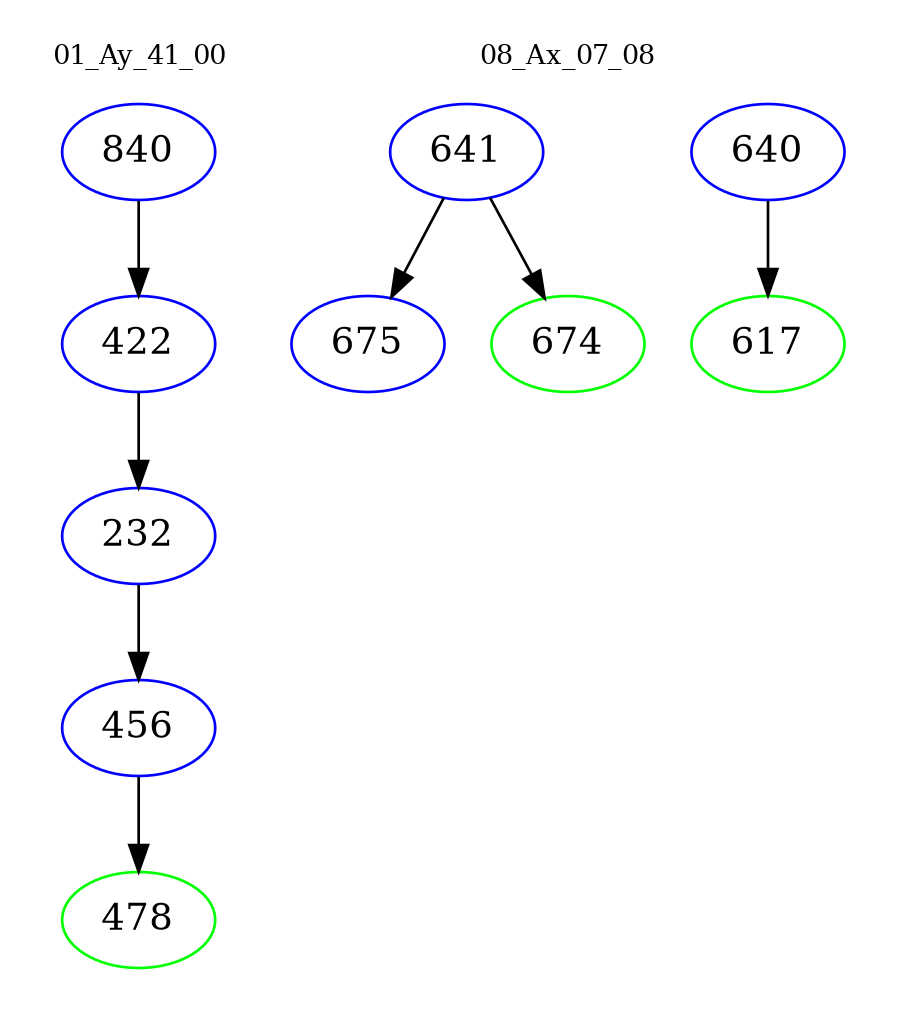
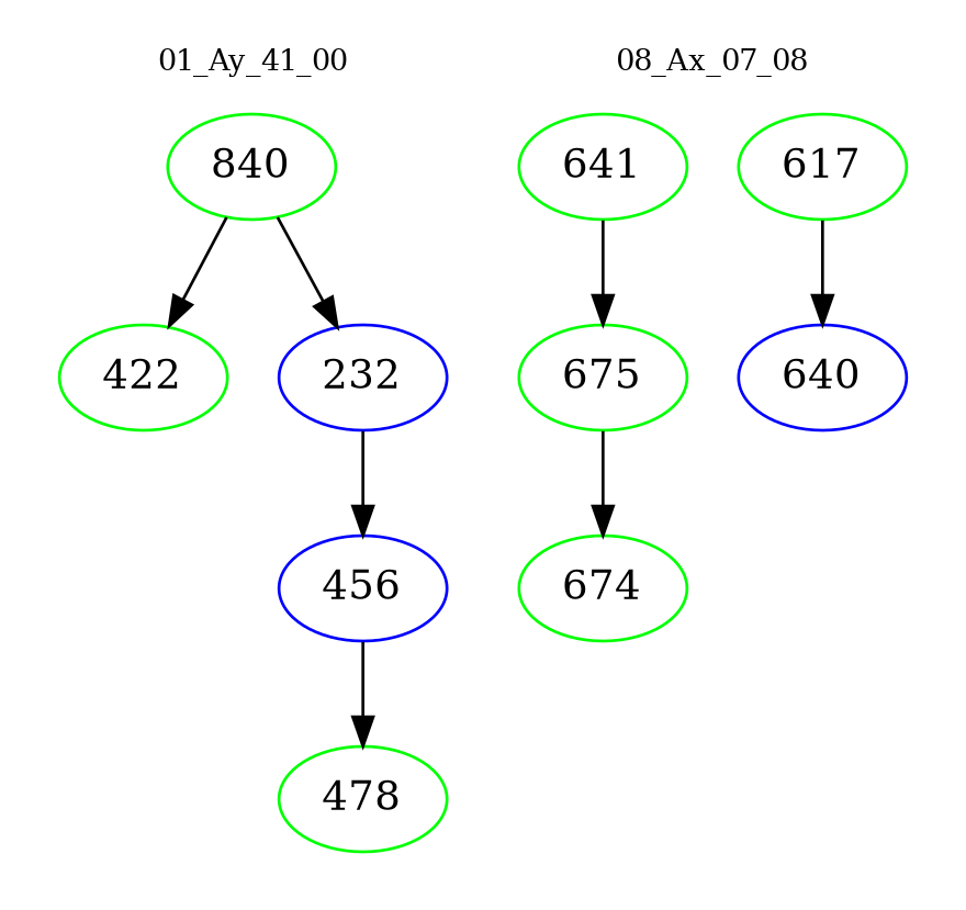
  digraph {
    node [color=blue]
    edge [color=black]
-   n1 [label=840]
-   n2 [label=422]
+   n1 [color=green label=840]
+   n2 [color=green label=422]
    n3 [label=232]
    n4 [label=456]
    n5 [color=green label=478]
    n6 [label=640]
    n7 [color=green label=617]
-   n8 [label=641]
-   n9 [label=675]
+   n8 [color=green label=641]
+   n9 [color=green label=675]
    n10 [color=green label=674]
    subgraph cluster_1 {
      color=white
      fontsize=10
      label="01_Ay_41_00"
      n1
      n2
      n3
      n4
      n5
    }
    subgraph cluster_2 {
      color=white
      fontsize=10
      label="08_Ax_07_08"
      n6
      n7
      n8
      n9
      n10
    }
    n1 -> n2
-   n2 -> n3
+   n1 -> n3
    n3 -> n4
    n4 -> n5
-   n6 -> n7
+   n7 -> n6
    n8 -> n9
-   n8 -> n10
+   n9 -> n10
  }
